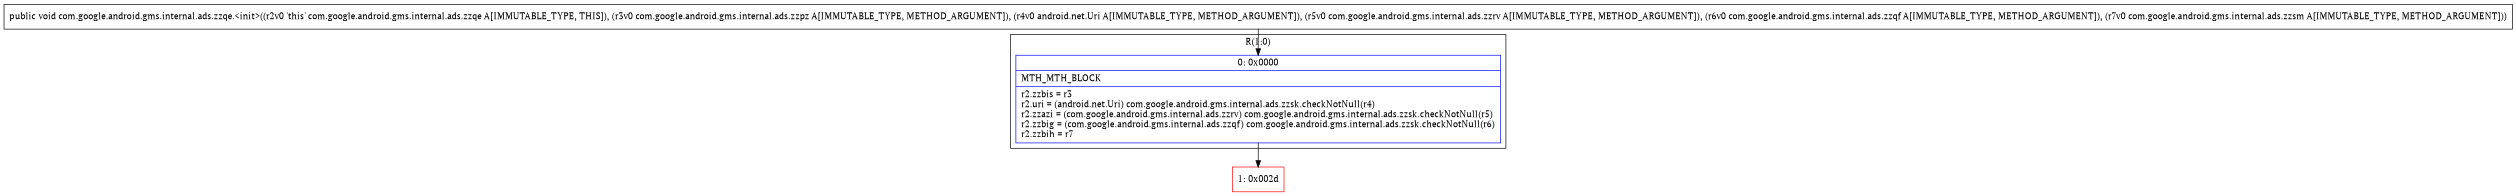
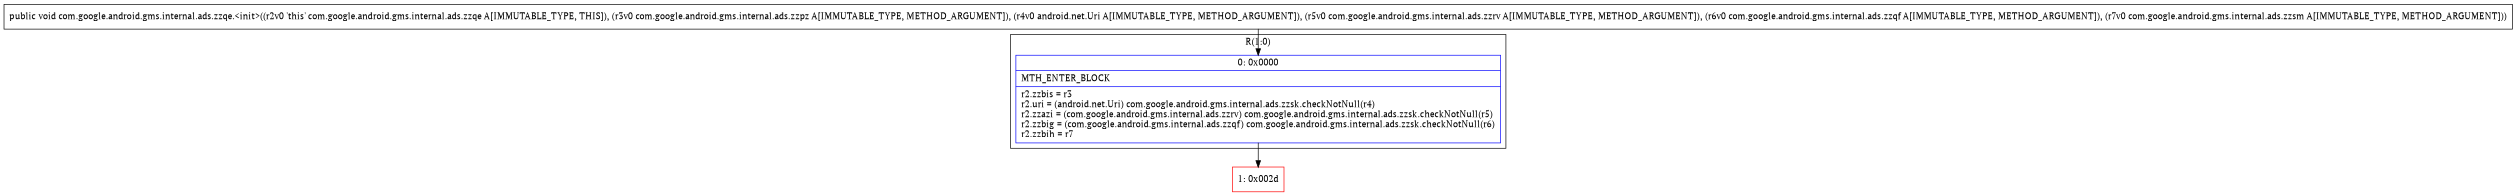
  digraph {
    fontname="PT Serif"
    node [shape=record fontname="PT Serif"]
    edge [fontname="PT Serif"]
-   n1 [color=blue label="{0\:\ 0x0000|MTH_MTH_BLOCK\l|r2.zzbis = r3\lr2.uri = (android.net.Uri) com.google.android.gms.internal.ads.zzsk.checkNotNull(r4)\lr2.zzazi = (com.google.android.gms.internal.ads.zzrv) com.google.android.gms.internal.ads.zzsk.checkNotNull(r5)\lr2.zzbig = (com.google.android.gms.internal.ads.zzqf) com.google.android.gms.internal.ads.zzsk.checkNotNull(r6)\lr2.zzbih = r7\l}"]
+   n1 [color=blue label="{0\:\ 0x0000|MTH_ENTER_BLOCK\l|r2.zzbis = r3\lr2.uri = (android.net.Uri) com.google.android.gms.internal.ads.zzsk.checkNotNull(r4)\lr2.zzazi = (com.google.android.gms.internal.ads.zzrv) com.google.android.gms.internal.ads.zzsk.checkNotNull(r5)\lr2.zzbig = (com.google.android.gms.internal.ads.zzqf) com.google.android.gms.internal.ads.zzsk.checkNotNull(r6)\lr2.zzbih = r7\l}"]
    n2 [color=red label="{1\:\ 0x002d}"]
    n3 [label="{public void com.google.android.gms.internal.ads.zzqe.\<init\>((r2v0 'this' com.google.android.gms.internal.ads.zzqe A[IMMUTABLE_TYPE, THIS]), (r3v0 com.google.android.gms.internal.ads.zzpz A[IMMUTABLE_TYPE, METHOD_ARGUMENT]), (r4v0 android.net.Uri A[IMMUTABLE_TYPE, METHOD_ARGUMENT]), (r5v0 com.google.android.gms.internal.ads.zzrv A[IMMUTABLE_TYPE, METHOD_ARGUMENT]), (r6v0 com.google.android.gms.internal.ads.zzqf A[IMMUTABLE_TYPE, METHOD_ARGUMENT]), (r7v0 com.google.android.gms.internal.ads.zzsm A[IMMUTABLE_TYPE, METHOD_ARGUMENT])) }"]
    subgraph cluster_1 {
      label="R(1:0)"
      n1
    }
    n1 -> n2
    n3 -> n1
  }
